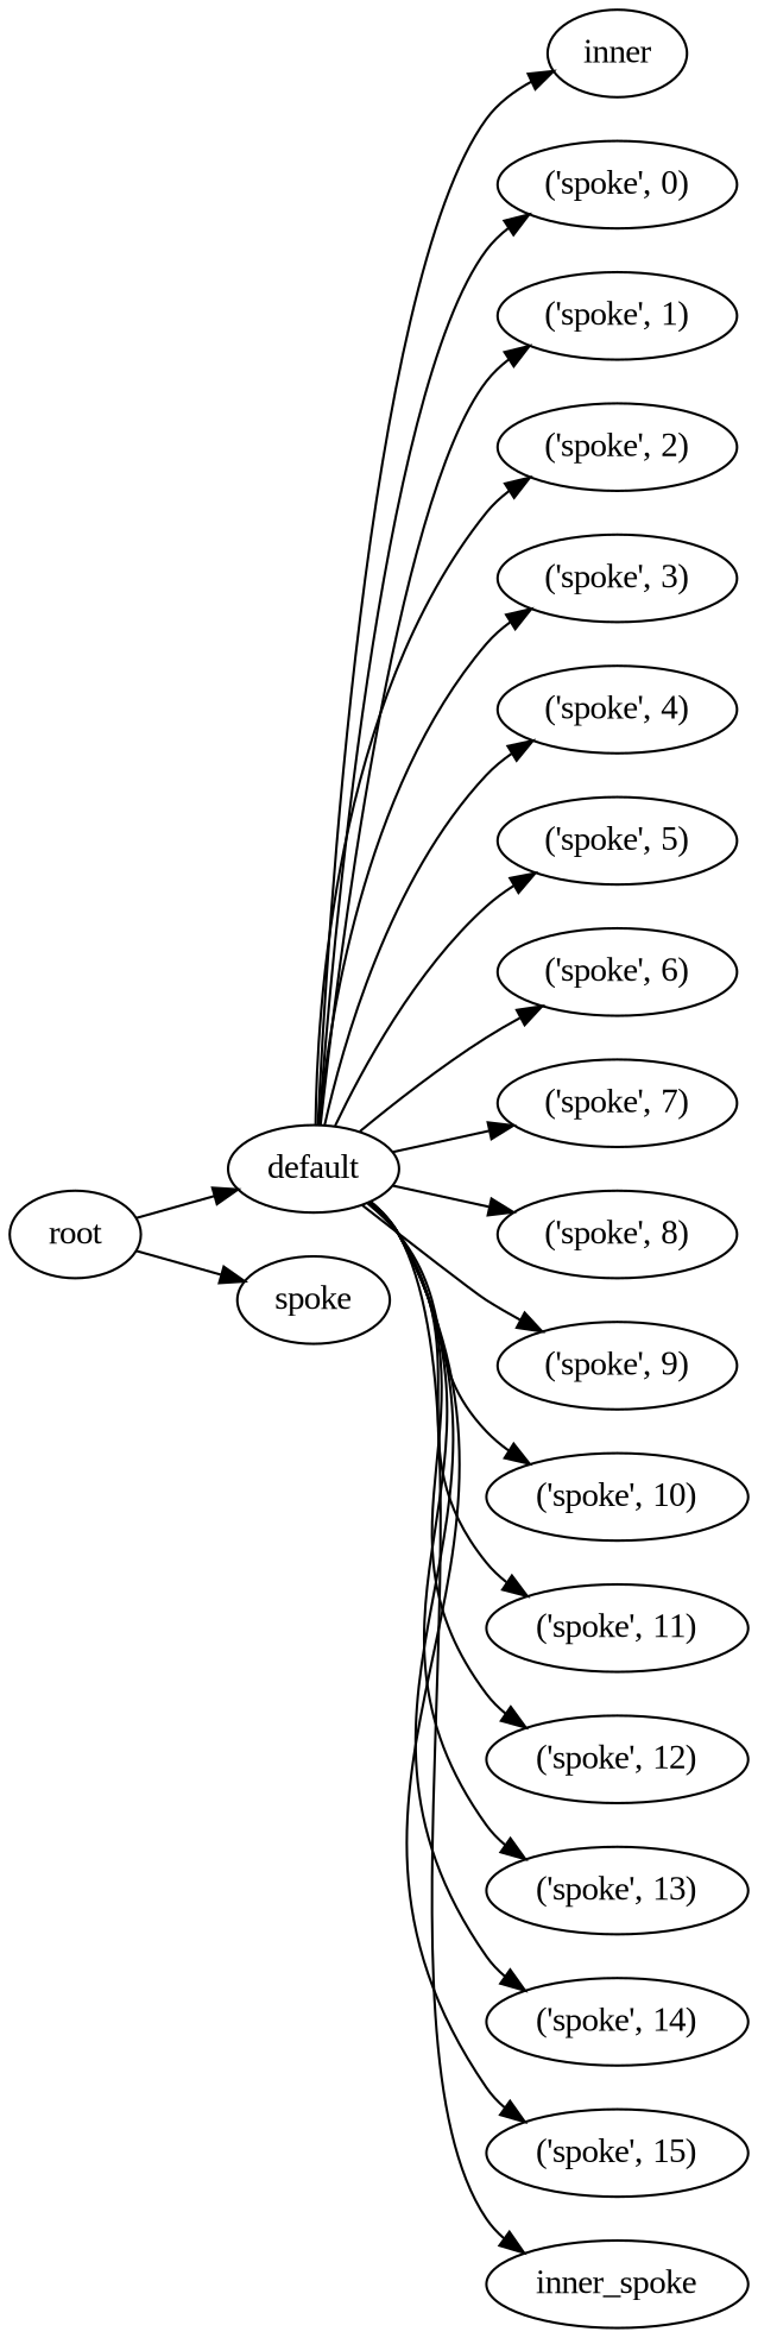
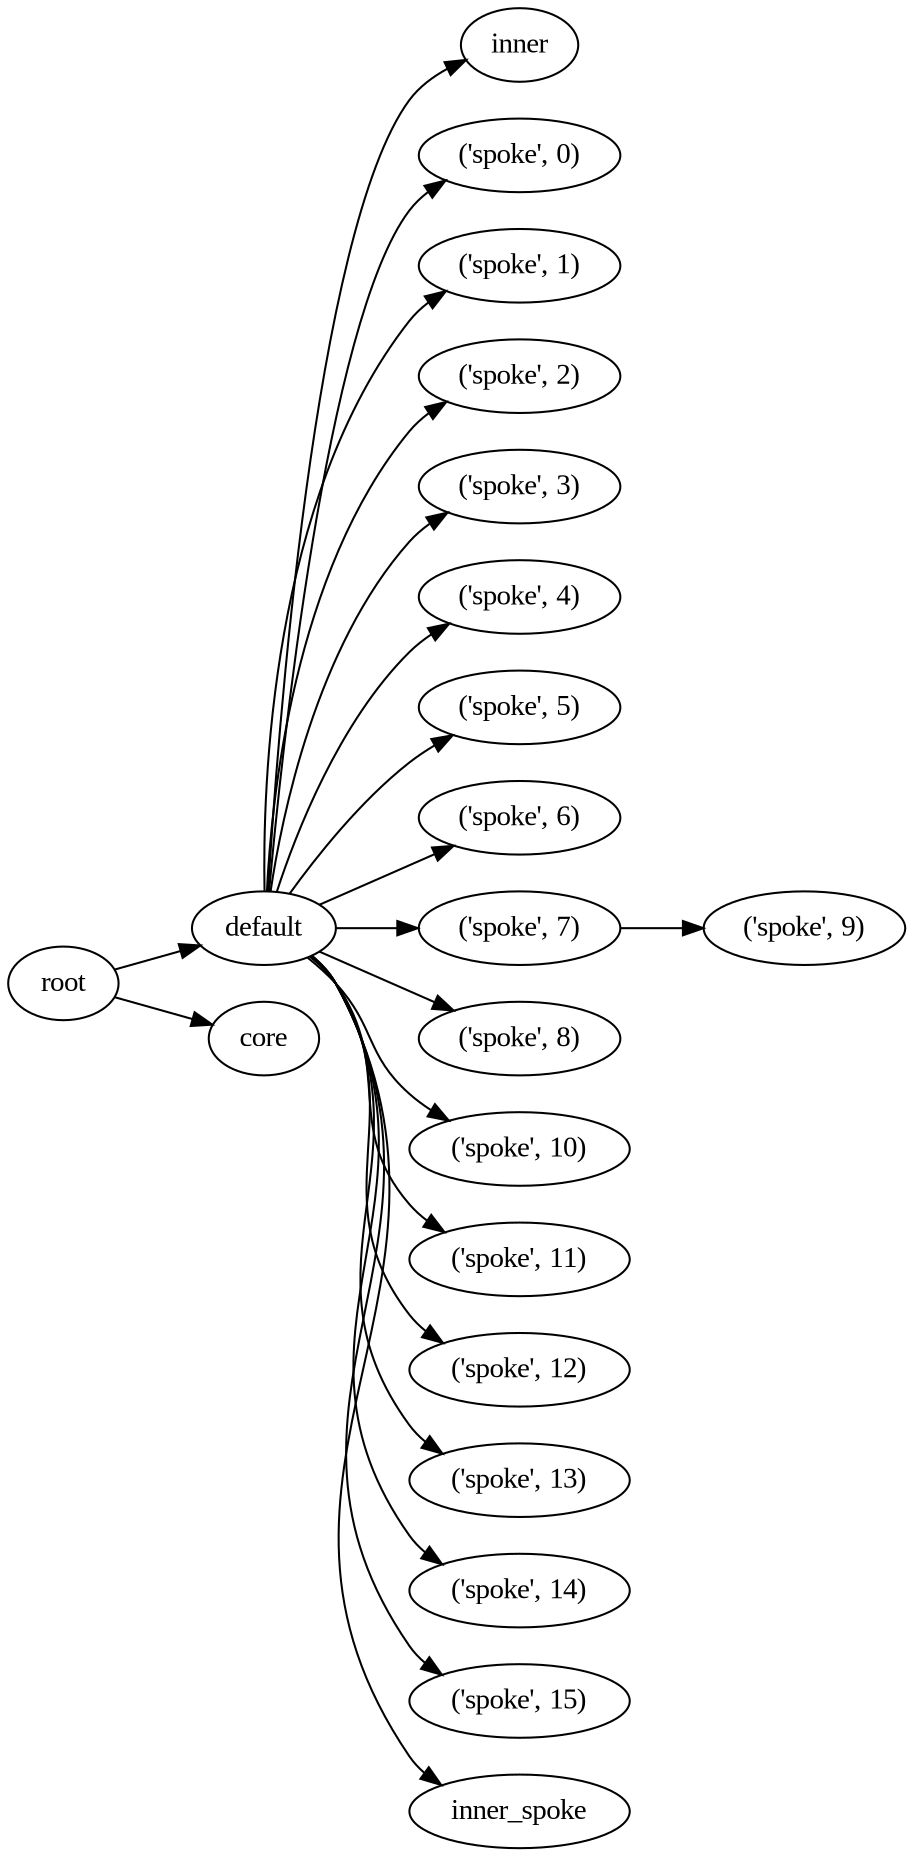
  digraph {
    fontname="Liberation Serif"
    rankdir=LR
    node [fontname="Liberation Serif"]
    edge [fontname="Liberation Serif"]
    n1 [label=root]
    n2 [label=default]
-   n3 [label=spoke]
+   n3 [label=core]
    n4 [label=inner]
    n5 [label="\('spoke',\ 0\)"]
    n6 [label="\('spoke',\ 1\)"]
    n7 [label="\('spoke',\ 2\)"]
    n8 [label="\('spoke',\ 3\)"]
    n9 [label="\('spoke',\ 4\)"]
    n10 [label="\('spoke',\ 5\)"]
    n11 [label="\('spoke',\ 6\)"]
    n12 [label="\('spoke',\ 7\)"]
    n13 [label="\('spoke',\ 8\)"]
    n14 [label="\('spoke',\ 9\)"]
    n15 [label="\('spoke',\ 10\)"]
    n16 [label="\('spoke',\ 11\)"]
    n17 [label="\('spoke',\ 12\)"]
    n18 [label="\('spoke',\ 13\)"]
    n19 [label="\('spoke',\ 14\)"]
    n20 [label="\('spoke',\ 15\)"]
    n21 [label=inner_spoke]
    n1 -> n2
    n1 -> n3
    n2 -> n4
    n2 -> n5
    n2 -> n6
    n2 -> n7
    n2 -> n8
    n2 -> n9
    n2 -> n10
    n2 -> n11
    n2 -> n12
    n2 -> n13
-   n2 -> n14
+   n12 -> n14
    n2 -> n15
    n2 -> n16
    n2 -> n17
    n2 -> n18
    n2 -> n19
    n2 -> n20
    n2 -> n21
  }
